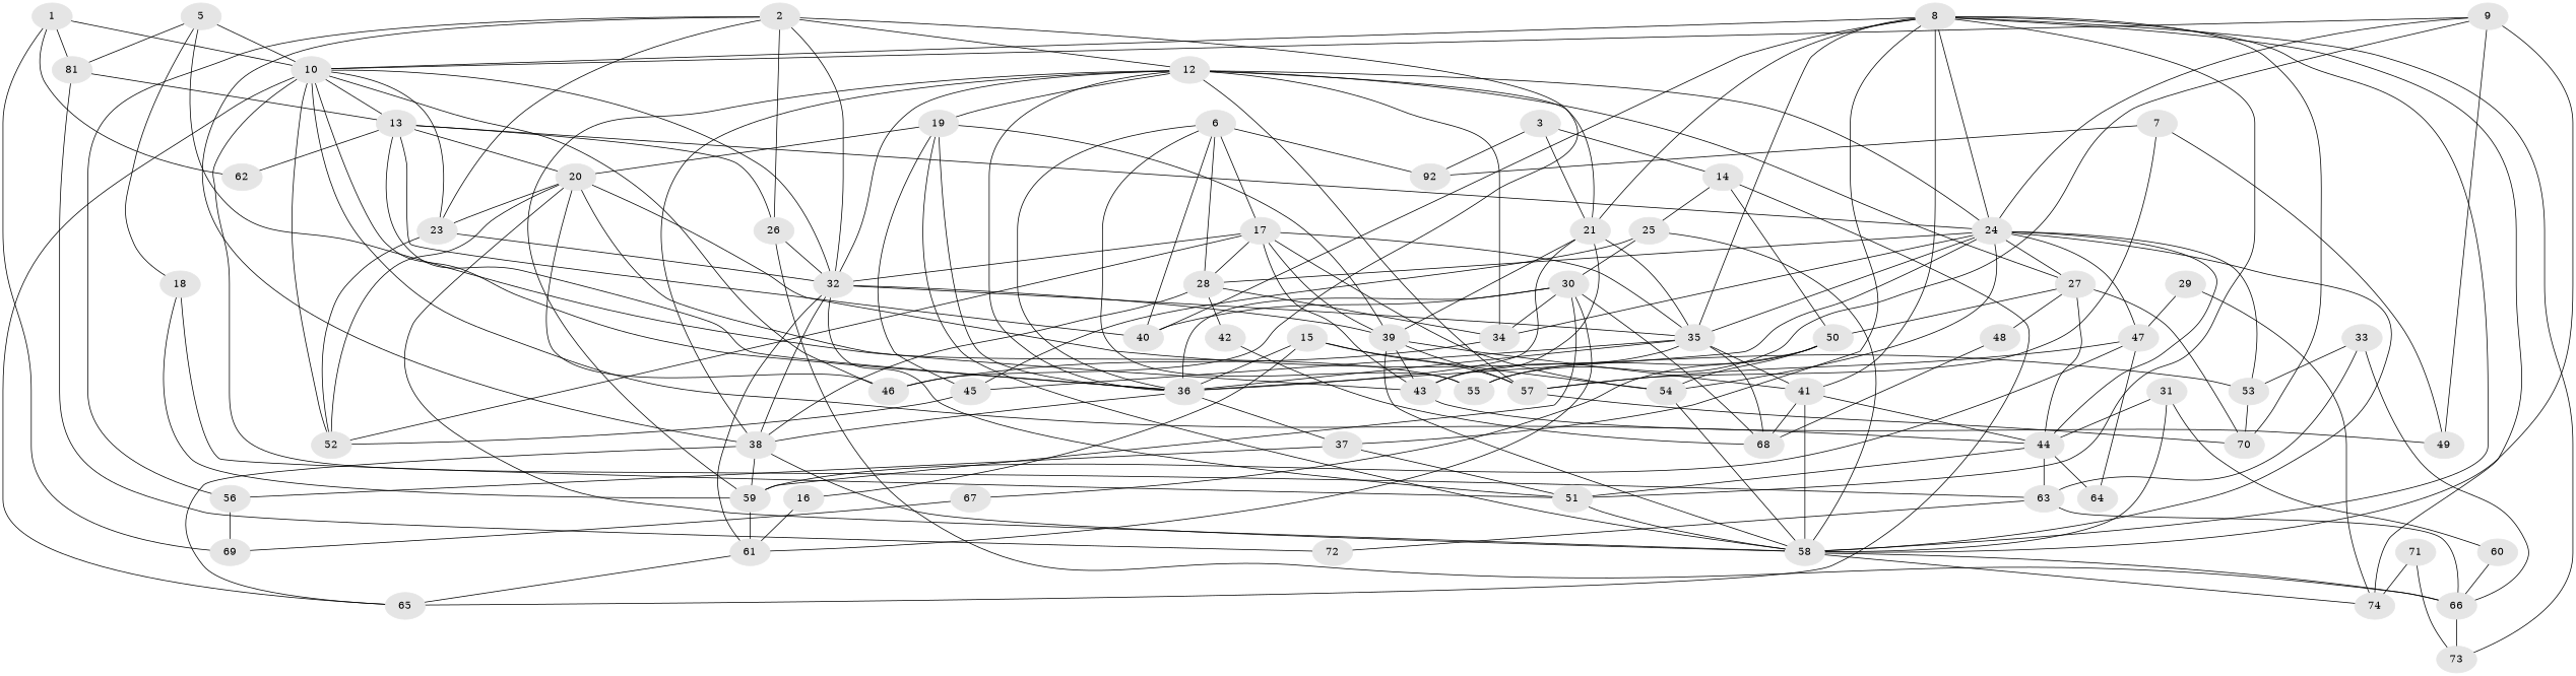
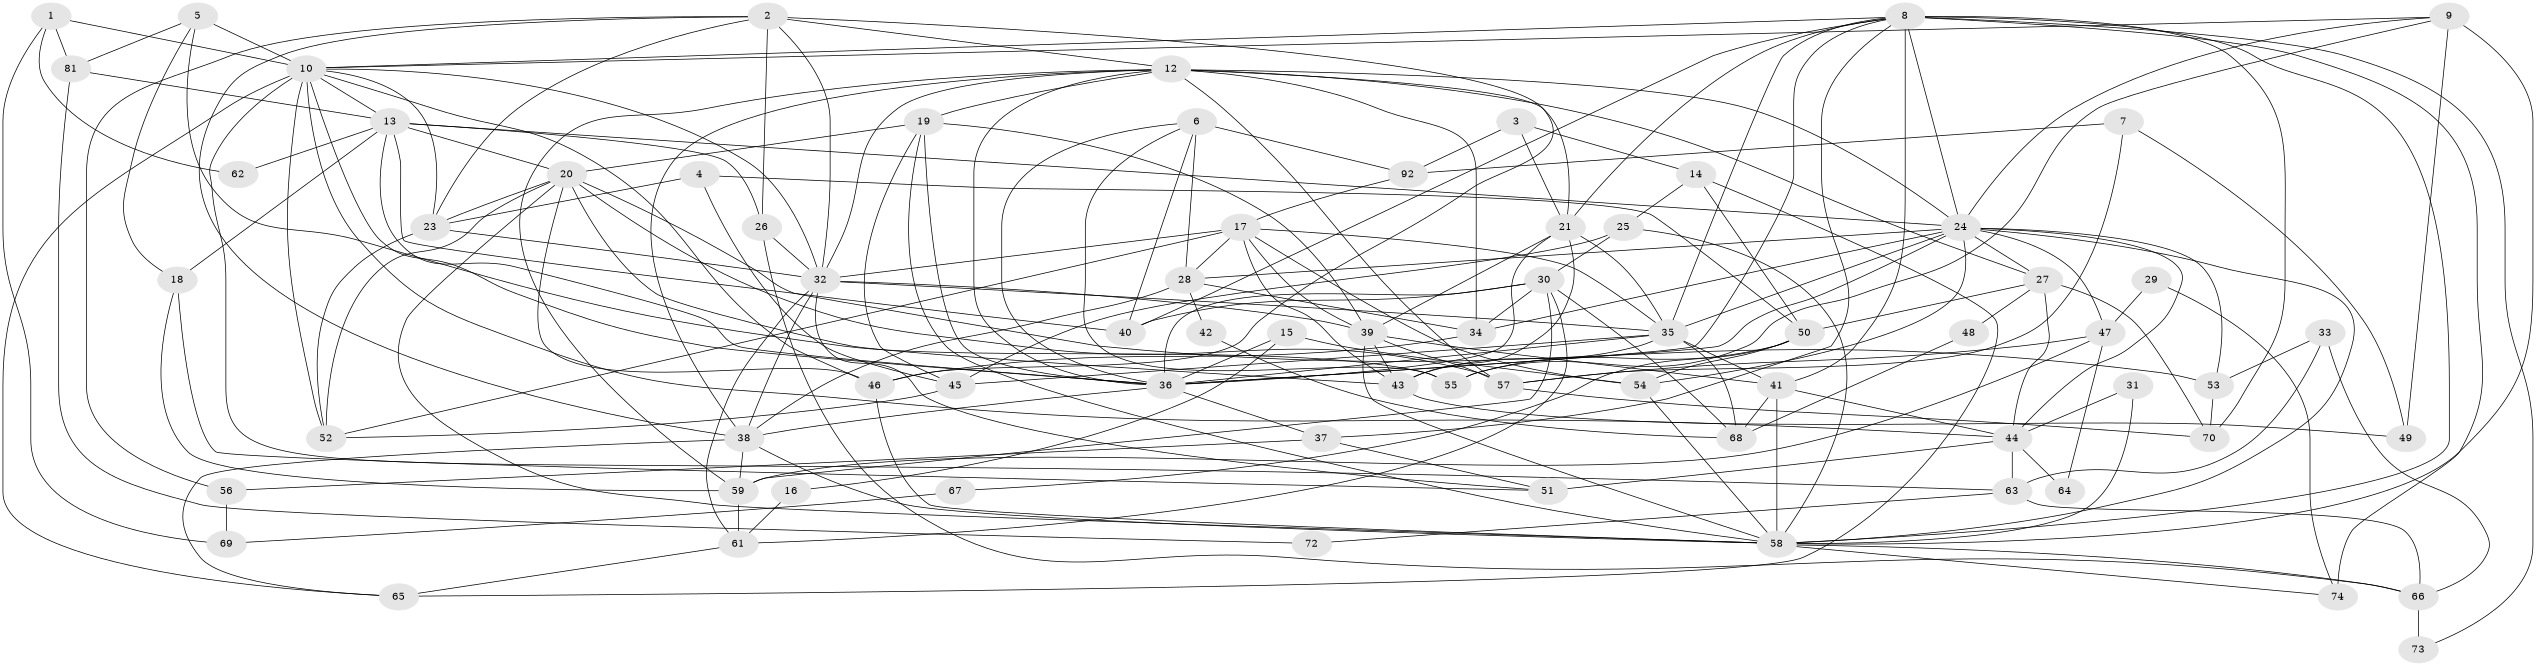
  graph {
    node [color=gray90 style=filled]
    edge [weight=1.0]
    1
    10
    n3 [label=81]
    62
    69
    23
    32
    46
    36
    13
    44
    52
    63
    65
    72
    2
    12
    26
    38
    56
    21
    57
    24
    19
    27
    34
    59
    66
    35
    61
    39
    51
    58
    3
    14
    n36 [label=92]
    50
    25
    43
+   4
    45
    55
    54
    67
    5
    18
    6
    17
    28
    40
    42
    41
    68
    37
    7
    49
    70
    8
    73
    74
    53
    47
    9
    20
    64
    48
    30
    15
    16
    29
    31
-   60
    33
-   71
    1 -- 10
    1 -- n3
    1 -- 62
    1 -- 69
    10 -- 23
    10 -- 32
    10 -- 46
    10 -- 36
    10 -- 13
    10 -- 44
    10 -- 52
    10 -- 63 [weight=2.0]
    10 -- 65
    n3 -- 13
    n3 -- 72
    23 -- 32
    23 -- 52
    32 -- 38 [weight=2.0]
    32 -- 35
    32 -- 61
    32 -- 39 [weight=2.0]
    32 -- 51
-   51 -- 58
+   46 -- 58
    36 -- 38
    36 -- 37
    13 -- 62
    13 -- 36
    13 -- 26
    13 -- 24
+   13 -- 18
    13 -- 40
    13 -- 20
    44 -- 63
    44 -- 51
    44 -- 64
    63 -- 72
    63 -- 66
    2 -- 23
    2 -- 32
    2 -- 46
    2 -- 12
    2 -- 26
    2 -- 38
    2 -- 56
    12 -- 32 [weight=2.0]
    12 -- 36
    12 -- 38 [weight=2.0]
    12 -- 21
    12 -- 57
    12 -- 24
    12 -- 19
    12 -- 27 [weight=2.0]
    12 -- 34 [weight=3.0]
    12 -- 59
    26 -- 32
    26 -- 66
    38 -- 65
    38 -- 59
    38 -- 58
    56 -- 69
    21 -- 36
    21 -- 35
    21 -- 39
    21 -- 43
    57 -- 70
    24 -- 36
    24 -- 44
    24 -- 27
    24 -- 34
    24 -- 35 [weight=2.0]
    24 -- 58
    24 -- 54
    24 -- 28
    24 -- 53
    24 -- 47
    19 -- 36
    19 -- 39
    19 -- 58
    19 -- 45
    19 -- 20
    27 -- 44
    27 -- 50
    27 -- 70
    27 -- 48
    34 -- 46
    59 -- 61
    66 -- 73
    35 -- 36 [weight=3.0]
    35 -- 43
    35 -- 45
    35 -- 41
    35 -- 68
    61 -- 65
    39 -- 57
    39 -- 58
    39 -- 43
    39 -- 41
    58 -- 66
    58 -- 74
    3 -- 21
    3 -- 14
    3 -- n36
    14 -- 65
    14 -- 50
    14 -- 25
    50 -- 55
    50 -- 54
    50 -- 67
    25 -- 58
    25 -- 45
    25 -- 30
    43 -- 49
+   4 -- 23
+   4 -- 50
+   4 -- 45
    45 -- 52 [weight=3.0]
    54 -- 58
    67 -- 69
    5 -- 10 [weight=2.0]
    5 -- n3
    5 -- 55
    5 -- 18
    18 -- 59
    18 -- 51
    6 -- 36
    6 -- n36
    6 -- 55
-   6 -- 17
+   n36 -- 17
    6 -- 28 [weight=2.0]
    6 -- 40
    17 -- 32
    17 -- 52
    17 -- 35
    17 -- 39
    17 -- 43
    17 -- 54
    17 -- 28
    28 -- 38
    28 -- 34
    28 -- 42
    42 -- 68
    41 -- 44
    41 -- 58
    41 -- 68
    37 -- 56
    37 -- 51
    7 -- 57
    7 -- n36
    7 -- 49
    8 -- 10
-   8 -- 51
+   8 -- 36
    8 -- 21 [weight=2.0]
    8 -- 24
    8 -- 35
    8 -- 58
    8 -- 40
    8 -- 41
    8 -- 37
    8 -- 70
    8 -- 73
    8 -- 74 [weight=2.0]
    53 -- 70
    47 -- 57
    47 -- 59
    47 -- 64
    9 -- 10
    9 -- 24
    9 -- 58
    9 -- 55
    9 -- 49
    20 -- 23
    20 -- 46
    20 -- 52
-   15 -- 57
+   20 -- 57
    20 -- 58
    20 -- 43
    20 -- 53
    48 -- 68
    30 -- 36 [weight=2.0]
    30 -- 34
    30 -- 59
    30 -- 61
    30 -- 40
    30 -- 68
    15 -- 36
    15 -- 54
    15 -- 16
    16 -- 61
    29 -- 74
    29 -- 47
    31 -- 44
    31 -- 58
-   31 -- 60
-   60 -- 66
    33 -- 63
    33 -- 66
    33 -- 53
-   71 -- 73
-   71 -- 74
  }
